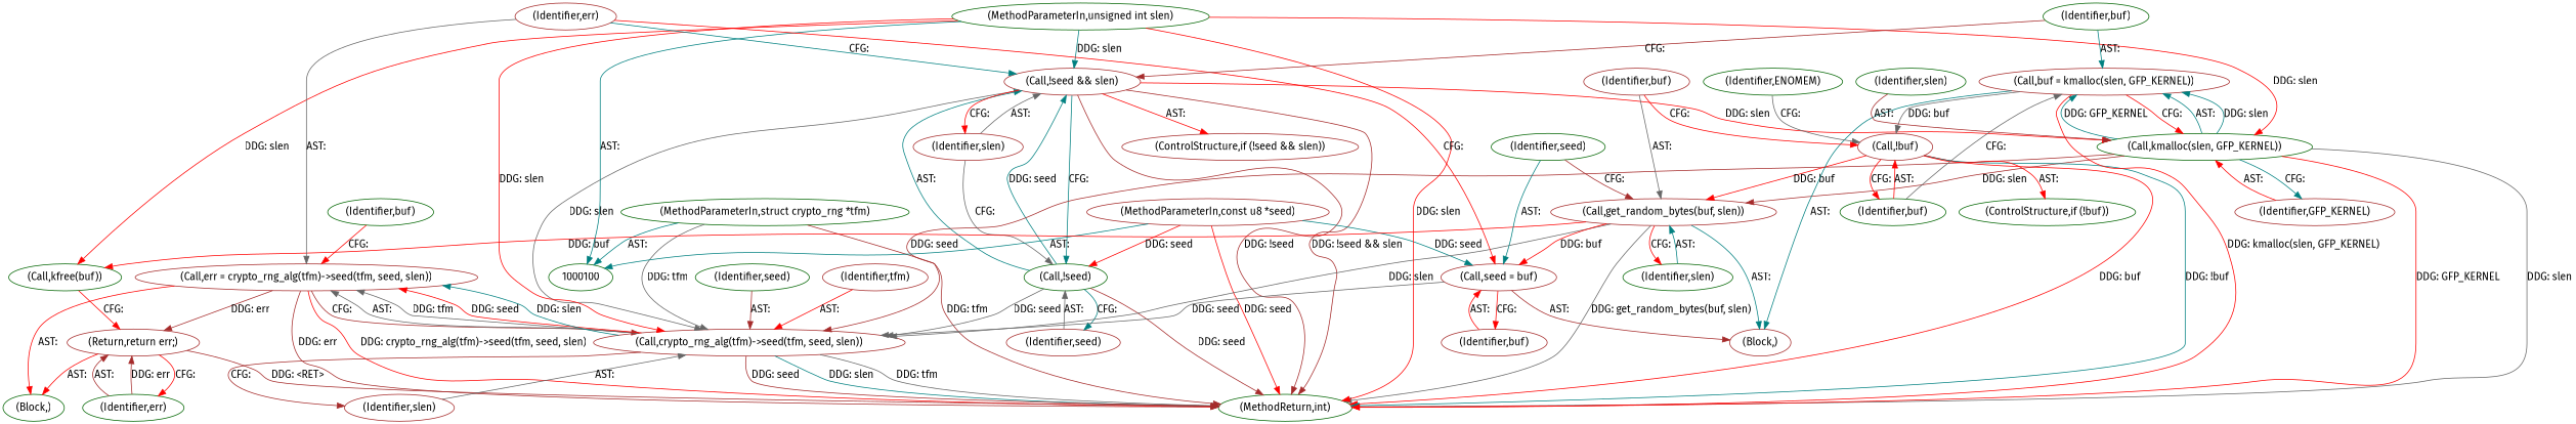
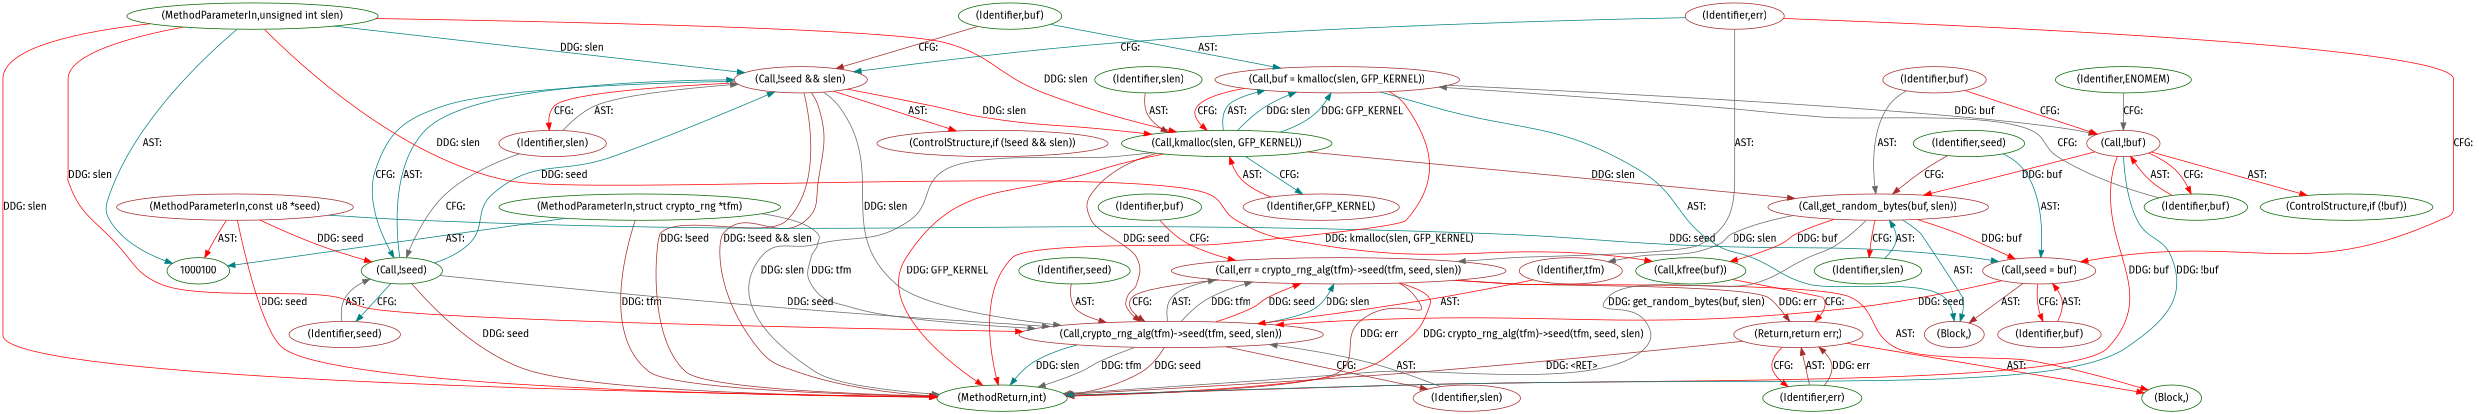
  digraph {
    fontname="Fira Sans"
    node [color=brown fontname="Fira Sans"]
    edge [color=red fontname="Fira Sans"]
    n1 [label="(Call,err = crypto_rng_alg(tfm)->seed(tfm, seed, slen))"]
    n2 [label="(Call,crypto_rng_alg(tfm)->seed(tfm, seed, slen))"]
    n3 [label="(Return,return err;)"]
    n4 [color=darkgreen label="(MethodReturn,int)"]
    n5 [color=darkgreen label="(Block,)"]
    n6 [label="(Identifier,slen)"]
    n7 [color=darkgreen label="(Identifier,err)"]
    n8 [color=darkgreen label="(MethodParameterIn,struct crypto_rng *tfm)"]
    1000100 [color=darkgreen]
    n10 [color=darkgreen label="(Call,!seed)"]
    n11 [label="(Call,!seed && slen)"]
    n12 [label="(Identifier,seed)"]
    n13 [color=darkgreen label="(Call,kmalloc(slen, GFP_KERNEL))"]
    n14 [label="(Identifier,slen)"]
    n15 [label="(ControlStructure,if (!seed && slen))"]
    n16 [label="(MethodParameterIn,const u8 *seed)"]
    n17 [label="(Call,seed = buf)"]
    n18 [label="(Block,)"]
    n19 [label="(Identifier,buf)"]
    n20 [label="(Call,get_random_bytes(buf, slen))"]
    n21 [color=darkgreen label="(Identifier,slen)"]
    n22 [color=darkgreen label="(Call,kfree(buf))"]
    n23 [label="(Call,!buf)"]
    n24 [color=darkgreen label="(ControlStructure,if (!buf))"]
    n25 [color=darkgreen label="(Identifier,buf)"]
    n26 [label="(Call,buf = kmalloc(slen, GFP_KERNEL))"]
    n27 [label="(Identifier,GFP_KERNEL)"]
    n28 [color=darkgreen label="(MethodParameterIn,unsigned int slen)"]
    n29 [color=darkgreen label="(Identifier,seed)"]
    n30 [color=darkgreen label="(Identifier,ENOMEM)"]
    n31 [color=darkgreen label="(Identifier,slen)"]
    n32 [label="(Identifier,tfm)"]
    n33 [color=darkgreen label="(Identifier,seed)"]
    n34 [label="(Identifier,buf)"]
    n35 [label="(Identifier,err)"]
    n36 [color=darkgreen label="(Identifier,buf)"]
    n37 [color=darkgreen label="(Identifier,buf)"]
    n1 -> n2 [color=brown label="CFG: "]
    n1 -> n3 [color=brown label="DDG: err"]
    n1 -> n4 [color=brown label="DDG: err"]
    n1 -> n4 [label="DDG: crypto_rng_alg(tfm)->seed(tfm, seed, slen)"]
    n1 -> n5 [label="AST: "]
    n2 -> n1 [color=gray40 label="AST: "]
    n2 -> n1 [color=gray40 label="DDG: tfm"]
    n2 -> n1 [label="DDG: seed"]
    n2 -> n1 [color=teal label="DDG: slen"]
    n2 -> n4 [color=teal label="DDG: slen"]
    n2 -> n4 [color=gray40 label="DDG: tfm"]
    n2 -> n4 [color=brown label="DDG: seed"]
    n2 -> n6 [color=brown label="CFG: "]
    n3 -> n4 [color=brown label="DDG: <RET>"]
    n3 -> n5 [label="AST: "]
    n3 -> n7 [label="CFG: "]
    n6 -> n2 [color=gray40 label="AST: "]
    n7 -> n3 [color=brown label="AST: "]
    n7 -> n3 [color=brown label="DDG: err"]
    n8 -> n2 [color=gray40 label="DDG: tfm"]
    n8 -> n4 [color=brown label="DDG: tfm"]
    n8 -> 1000100 [color=teal label="AST: "]
    n10 -> n2 [color=gray40 label="DDG: seed"]
    n10 -> n4 [color=brown label="DDG: seed"]
    n10 -> n11 [color=teal label="AST: "]
    n10 -> n11 [color=teal label="DDG: seed"]
    n10 -> n12 [color=teal label="CFG: "]
    n11 -> n2 [color=gray40 label="DDG: slen"]
    n11 -> n4 [color=brown label="DDG: !seed"]
    n11 -> n4 [color=brown label="DDG: !seed && slen"]
    n11 -> n10 [color=teal label="CFG: "]
    n11 -> n13 [label="DDG: slen"]
    n11 -> n14 [label="CFG: "]
    n11 -> n15 [label="AST: "]
    n12 -> n10 [color=gray40 label="AST: "]
    n13 -> n2 [color=brown label="DDG: seed"]
    n13 -> n4 [color=gray40 label="DDG: slen"]
    n13 -> n4 [label="DDG: GFP_KERNEL"]
    n13 -> n20 [color=brown label="DDG: slen"]
    n13 -> n26 [color=teal label="AST: "]
    n13 -> n26 [color=teal label="DDG: slen"]
    n13 -> n26 [color=teal label="DDG: GFP_KERNEL"]
    n13 -> n27 [color=teal label="CFG: "]
    n14 -> n10 [color=gray40 label="CFG: "]
    n14 -> n11 [color=gray40 label="AST: "]
    n16 -> n4 [label="DDG: seed"]
-   n16 -> 1000100 [color=teal label="AST: "]
+   n16 -> 1000100 [label="AST: "]
    n16 -> n10 [label="DDG: seed"]
    n16 -> n17 [color=teal label="DDG: seed"]
-   n17 -> n2 [color=gray40 label="DDG: seed"]
+   n17 -> n2 [label="DDG: seed"]
    n17 -> n18 [color=brown label="AST: "]
    n17 -> n19 [label="CFG: "]
    n19 -> n17 [label="AST: "]
-   n20 -> n2 [color=gray40 label="DDG: slen"]
+   n20 -> n32 [color=gray40 label="DDG: slen"]
    n20 -> n4 [color=gray40 label="DDG: get_random_bytes(buf, slen)"]
    n20 -> n17 [label="DDG: buf"]
    n20 -> n18 [color=teal label="AST: "]
    n20 -> n21 [label="CFG: "]
    n20 -> n22 [label="DDG: buf"]
    n21 -> n20 [color=teal label="AST: "]
    n22 -> n3 [label="CFG: "]
    n23 -> n4 [label="DDG: buf"]
    n23 -> n4 [color=teal label="DDG: !buf"]
    n23 -> n20 [label="DDG: buf"]
    n23 -> n24 [label="AST: "]
    n23 -> n25 [label="CFG: "]
    n25 -> n23 [label="AST: "]
    n25 -> n26 [color=gray40 label="CFG: "]
    n26 -> n4 [label="DDG: kmalloc(slen, GFP_KERNEL)"]
    n26 -> n13 [label="CFG: "]
    n26 -> n18 [color=teal label="AST: "]
    n26 -> n23 [color=gray40 label="DDG: buf"]
    n27 -> n13 [label="AST: "]
    n28 -> n2 [label="DDG: slen"]
    n28 -> n4 [label="DDG: slen"]
    n28 -> 1000100 [color=teal label="AST: "]
    n28 -> n11 [color=teal label="DDG: slen"]
    n28 -> n13 [label="DDG: slen"]
    n28 -> n22 [label="DDG: slen"]
    n29 -> n2 [color=brown label="AST: "]
    n30 -> n23 [color=gray40 label="CFG: "]
    n31 -> n13 [color=brown label="AST: "]
    n32 -> n2 [label="AST: "]
    n33 -> n17 [color=teal label="AST: "]
    n33 -> n20 [color=brown label="CFG: "]
    n34 -> n20 [color=gray40 label="AST: "]
    n34 -> n23 [label="CFG: "]
    n35 -> n1 [color=gray40 label="AST: "]
    n35 -> n11 [color=teal label="CFG: "]
    n35 -> n17 [label="CFG: "]
    n36 -> n1 [label="CFG: "]
    n37 -> n11 [color=brown label="CFG: "]
    n37 -> n26 [color=teal label="AST: "]
  }
